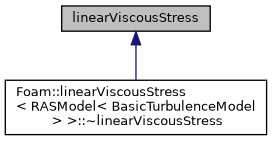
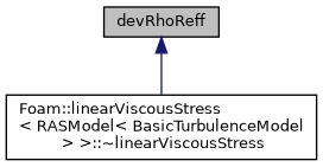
  digraph {
    rankdir=TB
    node [color=black fontname=Helvetica fontsize=10 shape=record]
-   n1 [fillcolor=grey75 fontcolor=black height=0.2 label=linearViscousStress style=filled width=0.4]
+   n1 [fillcolor=grey75 fontcolor=black height=0.2 label=devRhoReff style=filled width=0.4]
    n2 [height=0.2 label="Foam::linearViscousStress\l\< RASModel\< BasicTurbulenceModel\l \> \>::~linearViscousStress" width=0.4]
    n1 -> n2 [color=midnightblue dir=back fontname=Helvetica fontsize=10 labelfontname=Helvetica labelfontsize=10 style=solid]
  }
